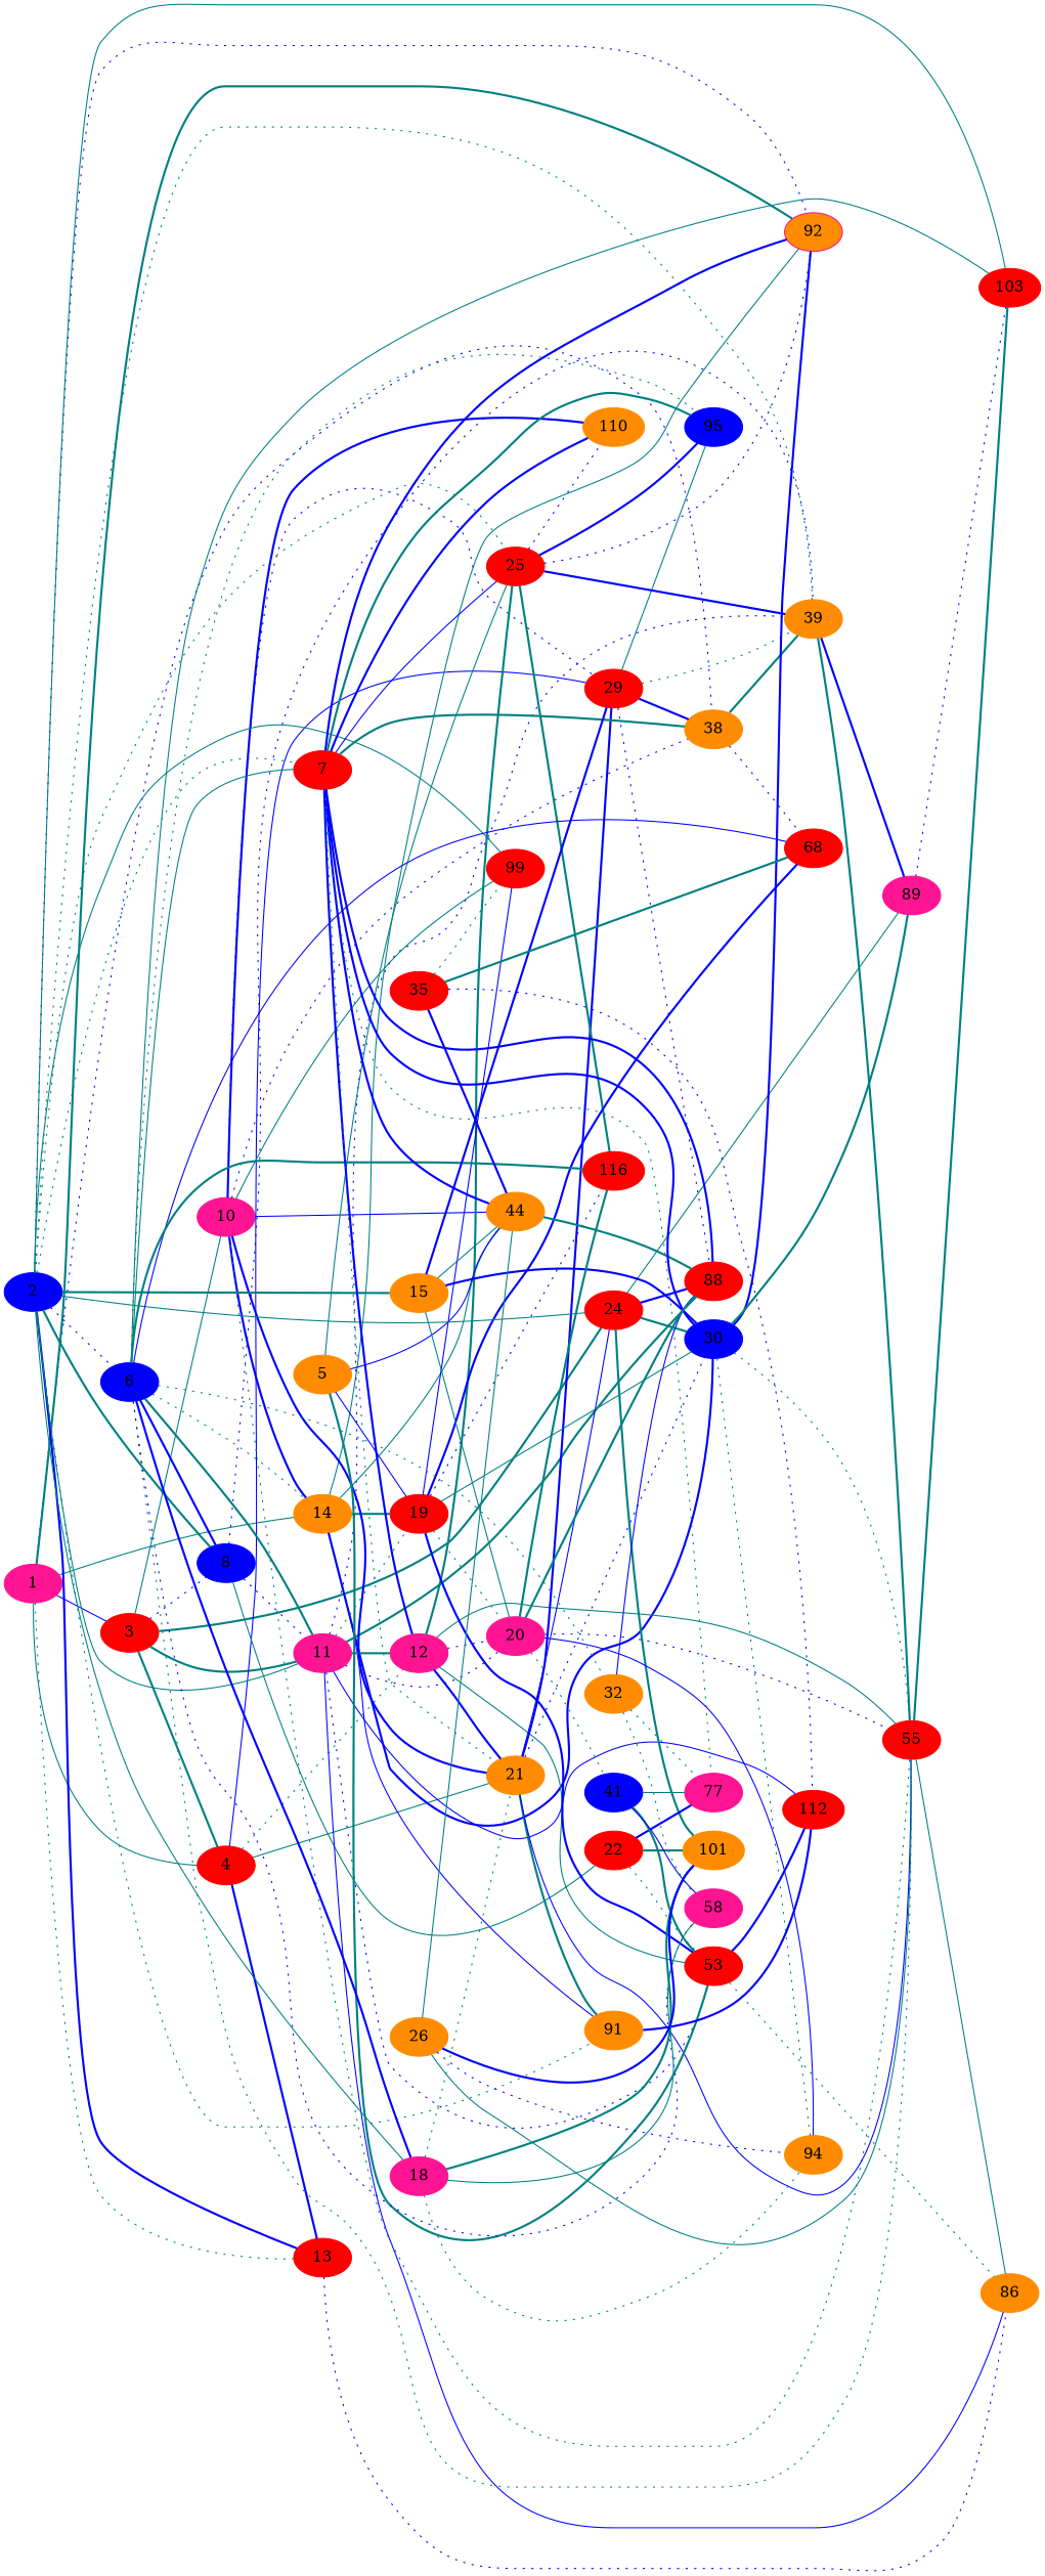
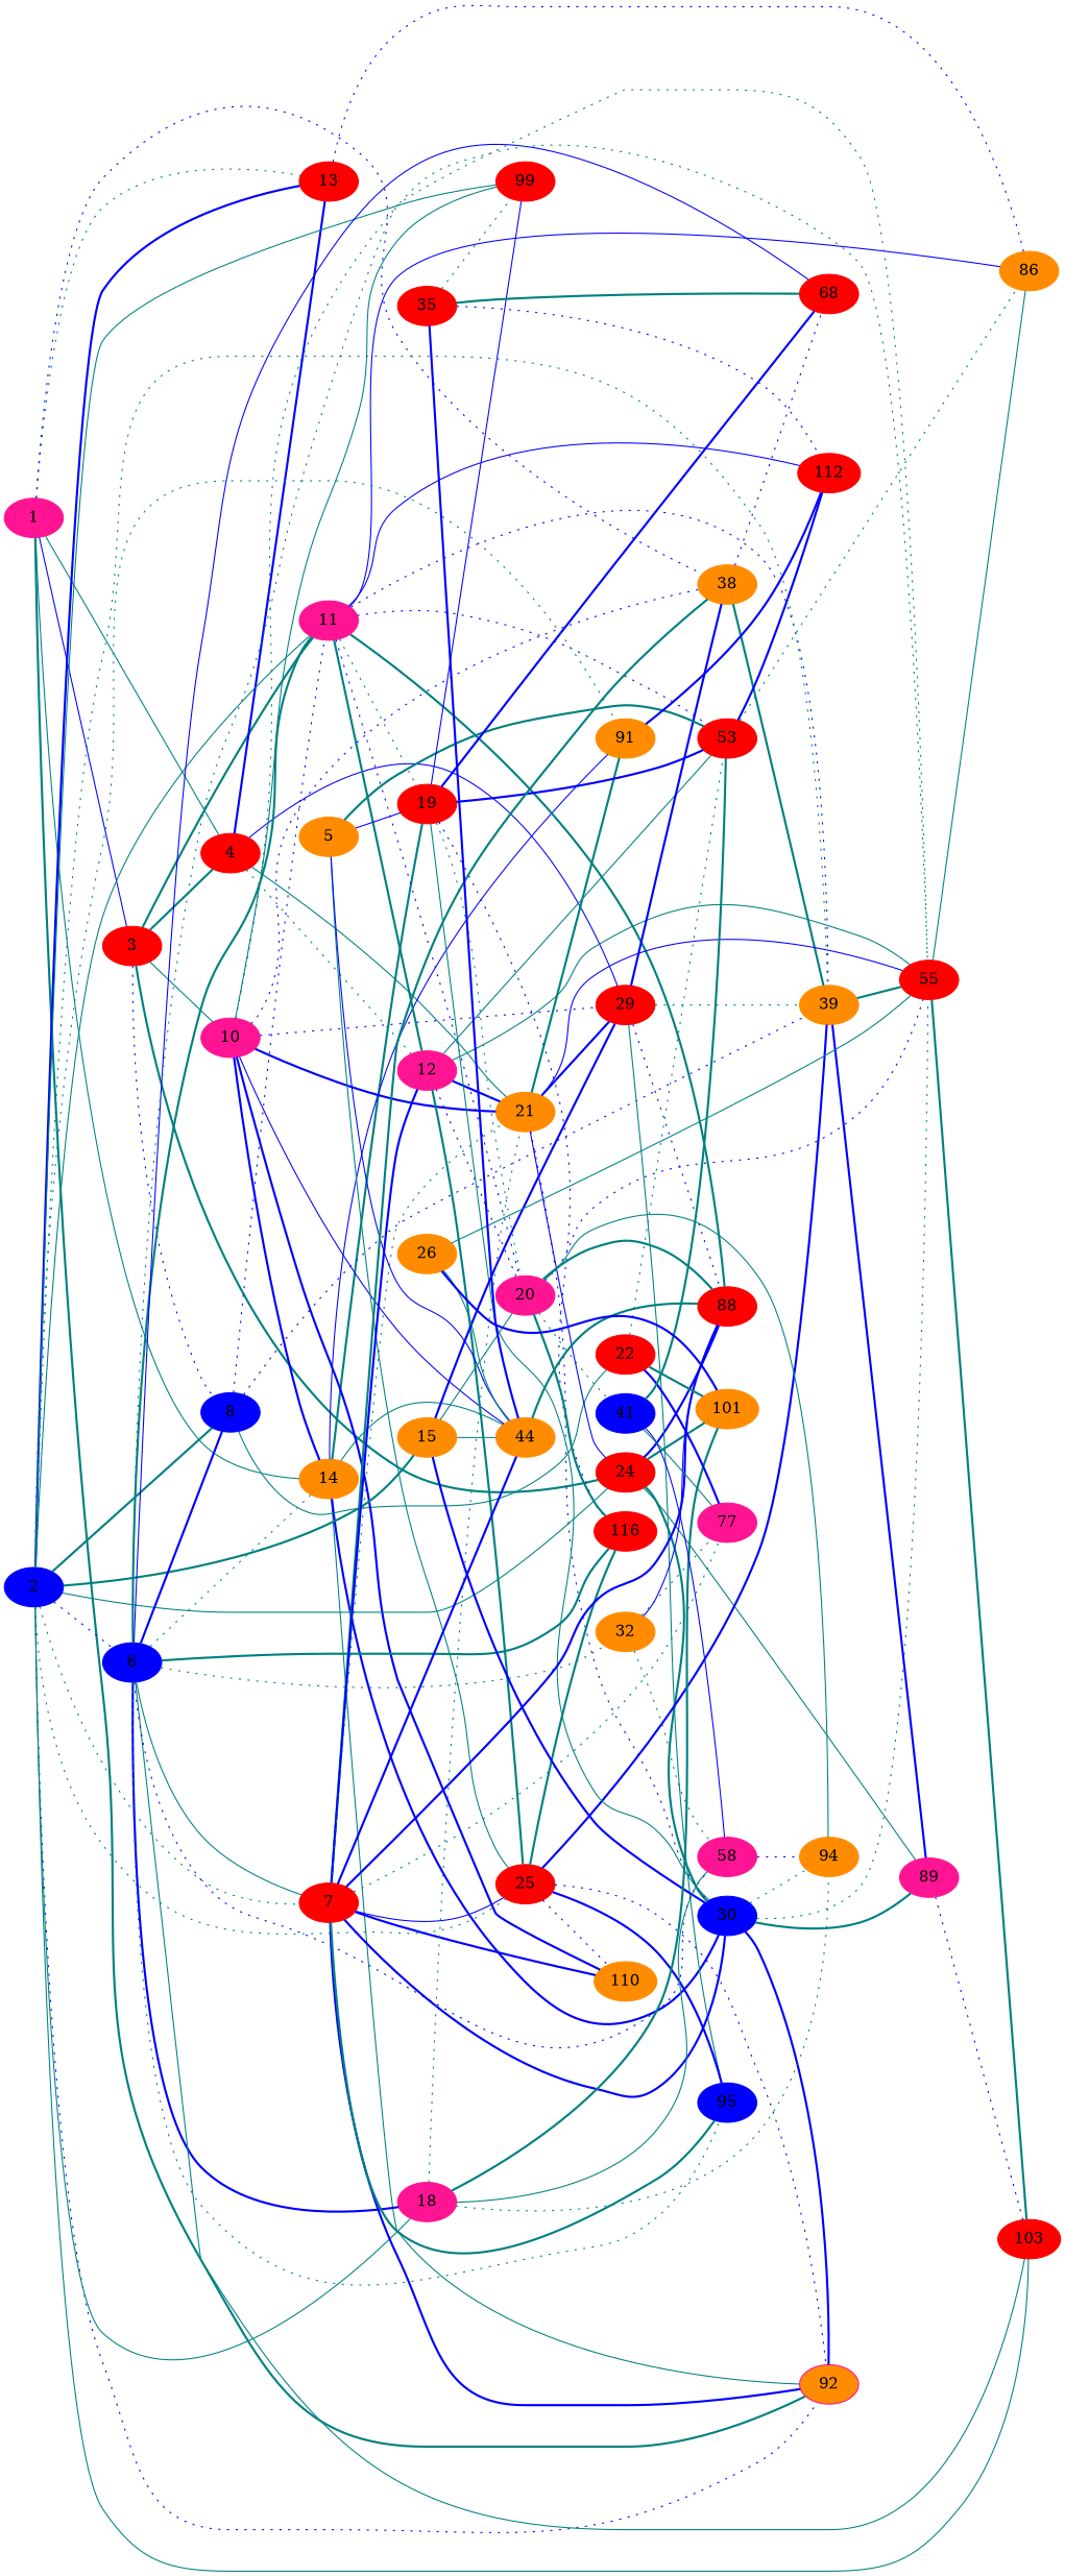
  graph {
    rankdir=LR
    node [color=red style=filled]
    edge [color=teal style=bold]
    1 [color=deeppink super="+84+47"]
    3 [super="+107"]
    4 [super="+78"]
    13
    14 [color=darkorange super="+43+114"]
    38 [color=darkorange super="+87"]
    92 [color=deeppink fillcolor=darkorange super="+113"]
    8 [color=blue super="+31"]
    11 [color=deeppink super="+37+16+100"]
    24 [super="+76"]
    10 [color=deeppink super="+56"]
    12 [color=deeppink super="+59"]
    21 [color=darkorange super="+45"]
    29 [super="+40+108"]
    5 [color=darkorange super="+79+34"]
    25 [super="+65+85+63"]
    19 [super="+120+66"]
    44 [color=darkorange super="+82+46+51"]
    53 [super="+80"]
    86 [color=darkorange]
    91 [color=darkorange]
    30 [color=blue super="+52+64"]
    39 [color=darkorange super="+48"]
    68
    2 [color=blue super="+23+28+9"]
    6 [color=blue super="+122+17+36"]
    7 [super="+33+27"]
    15 [color=darkorange]
    18 [color=deeppink super="+117"]
    99
    103
    32 [color=darkorange]
    55 [super="+57"]
    58 [color=deeppink]
    95 [color=blue]
    116
    77 [color=deeppink]
    88 [super="+93"]
    110 [color=darkorange]
    22
    20 [color=deeppink super="+70+109"]
    112
    94 [color=darkorange]
    101 [color=darkorange]
    89 [color=deeppink]
    41 [color=blue]
    26 [color=darkorange]
    35
    1 -- 3 [color=blue style=solid]
    1 -- 4 [style=solid]
    1 -- 13 [style=dotted]
    1 -- 14 [style=solid]
    1 -- 38 [color=blue style=dotted]
    1 -- 92
    3 -- 4
    3 -- 8 [color=blue style=dotted]
    3 -- 11
    3 -- 24
    3 -- 10 [style=solid]
    4 -- 13 [color=blue]
    4 -- 12 [style=dotted]
    4 -- 21 [style=solid]
    4 -- 29 [color=blue style=solid]
    13 -- 86 [color=blue style=dotted]
    14 -- 92 [style=solid]
    14 -- 19 [weight=2]
    14 -- 44 [style=solid weight=2]
    14 -- 91 [color=blue style=solid]
    14 -- 30 [color=blue]
    38 -- 39
    38 -- 68 [color=blue style=dotted]
    8 -- 11 [color=blue style=dotted]
    8 -- 39 [color=blue style=dotted]
    8 -- 22 [style=solid]
    11 -- 12
    11 -- 19 [style=dotted]
    11 -- 53 [color=blue style=dotted]
    11 -- 86 [color=blue style=solid]
    11 -- 39 [color=blue style=dotted]
    11 -- 88
    11 -- 20 [color=blue style=dotted]
    11 -- 112 [color=blue style=solid]
    24 -- 30
    24 -- 88 [color=blue weight=2]
    24 -- 101
    24 -- 89 [style=solid]
    10 -- 14 [color=blue]
    10 -- 38 [color=blue style=dotted]
    10 -- 21 [color=blue]
    10 -- 29 [color=blue style=dotted]
    10 -- 44 [color=blue style=solid]
    10 -- 99 [style=solid]
    10 -- 55 [style=dotted]
    10 -- 110 [color=blue weight=2]
    12 -- 21 [color=blue]
    12 -- 25
    12 -- 53 [style=solid]
    12 -- 55 [style=solid]
    12 -- 20 [color=blue style=dotted]
    21 -- 24 [color=blue style=solid]
    21 -- 29 [color=blue]
    21 -- 91
    21 -- 30 [color=blue style=dotted]
    21 -- 55 [color=blue style=solid]
    29 -- 38 [color=blue]
    29 -- 39 [style=dotted]
    29 -- 95 [style=solid]
    29 -- 88 [color=blue style=dotted]
    5 -- 25 [style=solid]
    5 -- 19 [color=blue style=solid]
    5 -- 44 [color=blue style=solid]
    5 -- 53
    25 -- 92 [color=blue style=dotted]
    25 -- 39 [color=blue weight=2]
    25 -- 95 [color=blue]
    25 -- 116
    25 -- 110 [color=blue style=dotted]
    19 -- 53 [color=blue]
    19 -- 30 [style=solid]
    19 -- 68 [color=blue]
    19 -- 99 [color=blue style=solid]
    19 -- 116 [color=blue style=dotted]
    19 -- 20 [style=dotted]
    44 -- 88
    53 -- 86 [style=dotted]
    53 -- 112 [color=blue]
    91 -- 112 [color=blue]
    30 -- 92 [color=blue]
    30 -- 55 [style=dotted]
    30 -- 94 [style=dotted]
    30 -- 89
    39 -- 55
    39 -- 89 [color=blue]
    2 -- 13 [color=blue]
    2 -- 92 [color=blue style=dotted]
    2 -- 8
    2 -- 11 [style=solid]
    2 -- 24 [style=solid]
    2 -- 25 [style=dotted]
    2 -- 91 [style=dotted]
    2 -- 39 [style=dotted weight=2]
    2 -- 6 [color=blue style=dotted weight=2]
    2 -- 7 [style=dotted]
    2 -- 15
    2 -- 18 [style=solid]
    2 -- 99 [style=solid]
    2 -- 103 [style=solid]
    6 -- 14 [style=dotted]
    6 -- 8 [color=blue]
    6 -- 11
    6 -- 68 [color=blue style=solid]
    6 -- 7 [style=solid]
    6 -- 18 [color=blue]
    6 -- 103 [style=solid]
    6 -- 32 [style=dotted]
    6 -- 55 [style=dotted]
    6 -- 58 [color=blue style=dotted]
    6 -- 95 [style=dotted]
    6 -- 116
    7 -- 38
    7 -- 92 [color=blue]
    7 -- 12 [color=blue]
    7 -- 21 [style=dotted]
    7 -- 25 [color=blue style=solid]
    7 -- 44 [color=blue weight=2]
    7 -- 30 [color=blue weight=3]
    7 -- 95
    7 -- 77 [style=dotted]
    7 -- 88 [color=blue]
    7 -- 110 [color=blue]
    15 -- 29 [color=blue]
    15 -- 44 [style=solid]
    15 -- 30 [color=blue]
    15 -- 20 [style=solid]
    18 -- 21 [style=dotted]
    18 -- 58 [style=solid]
    18 -- 94 [style=dotted]
    18 -- 101
    32 -- 58 [style=dotted]
    32 -- 77 [style=dotted]
    32 -- 88 [color=blue style=solid]
    55 -- 86 [style=solid]
    55 -- 103
    22 -- 53 [style=dotted]
    22 -- 77 [color=blue]
    22 -- 101
    20 -- 55 [color=blue style=dotted]
    20 -- 116
    20 -- 88
-   20 -- 94 [color=blue style=solid]
+   20 -- 94 [style=solid]
    20 -- 41 [style=dotted]
    89 -- 103 [color=blue style=dotted]
    41 -- 53
    41 -- 58 [color=blue style=solid]
    41 -- 77 [style=solid]
    26 -- 44 [style=solid]
    26 -- 55 [style=solid]
-   26 -- 94 [color=blue style=dotted]
+   58 -- 94 [color=blue style=dotted]
    26 -- 101 [color=blue]
    35 -- 44 [color=blue]
    35 -- 68
    35 -- 99 [style=dotted]
    35 -- 112 [color=blue style=dotted]
  }
